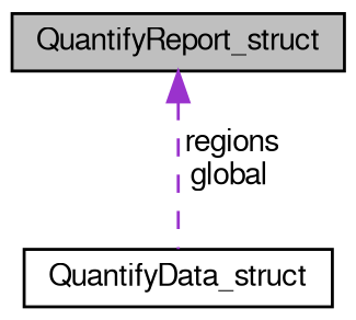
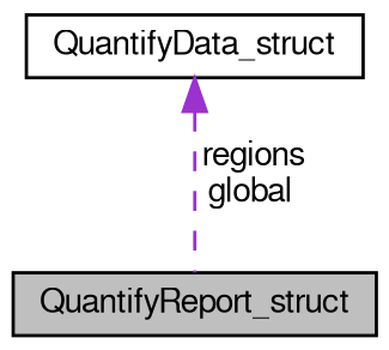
  digraph {
    node [color=black fontname=FreeSans fontsize=10 shape=record]
    n1 [fillcolor=grey75 fontcolor=black height=0.2 label=QuantifyReport_struct style=filled width=0.4]
    n2 [height=0.2 label=QuantifyData_struct width=0.4]
-   n1 -> n2 [color=darkorchid3 dir=back fontname=FreeSans fontsize=10 label=" regions\nglobal" labelfontname=FreeSans labelfontsize=10 style=dashed]
+   n2 -> n1 [color=darkorchid3 dir=back fontname=FreeSans fontsize=10 label=" regions\nglobal" labelfontname=FreeSans labelfontsize=10 style=dashed]
  }
